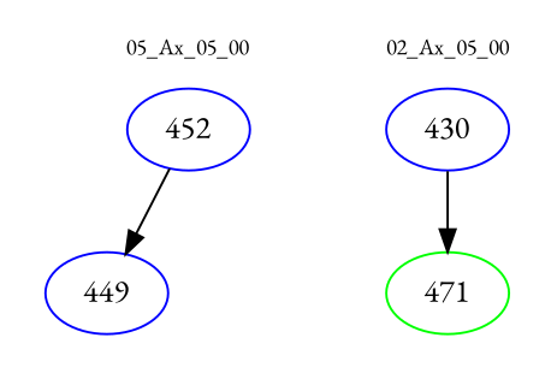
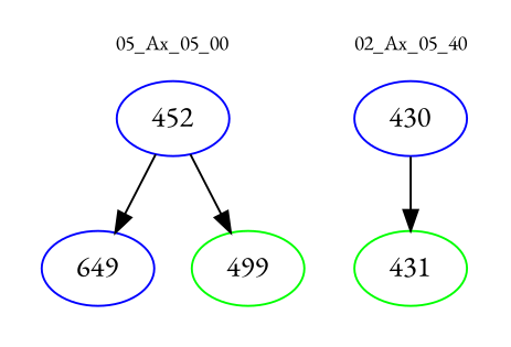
  digraph {
    fontname="EB Garamond"
    node [color=blue fontname="EB Garamond"]
    edge [color=black fontname="EB Garamond"]
    n1 [label=452]
-   n2 [label=449]
+   n2 [label=649]
+   n3 [color=green label=499]
    n4 [label=430]
-   n5 [color=green label=471]
+   n5 [color=green label=431]
    subgraph cluster_1 {
      color=white
      fontsize=10
      label="05_Ax_05_00"
      n1
      n2
+     n3
    }
    subgraph cluster_2 {
      color=white
      fontsize=10
-     label="02_Ax_05_00"
+     label="02_Ax_05_40"
      n4
      n5
    }
    n1 -> n2
+   n1 -> n3
    n4 -> n5
  }
